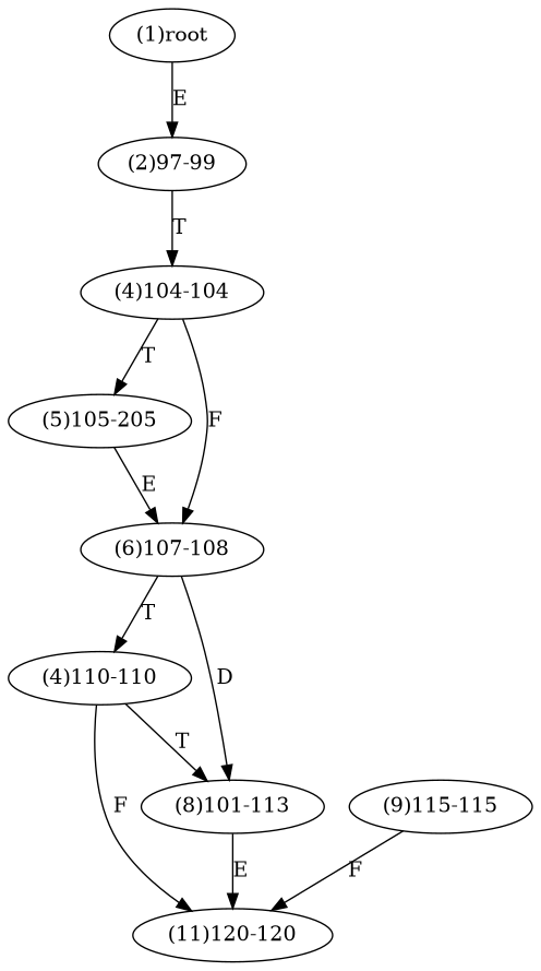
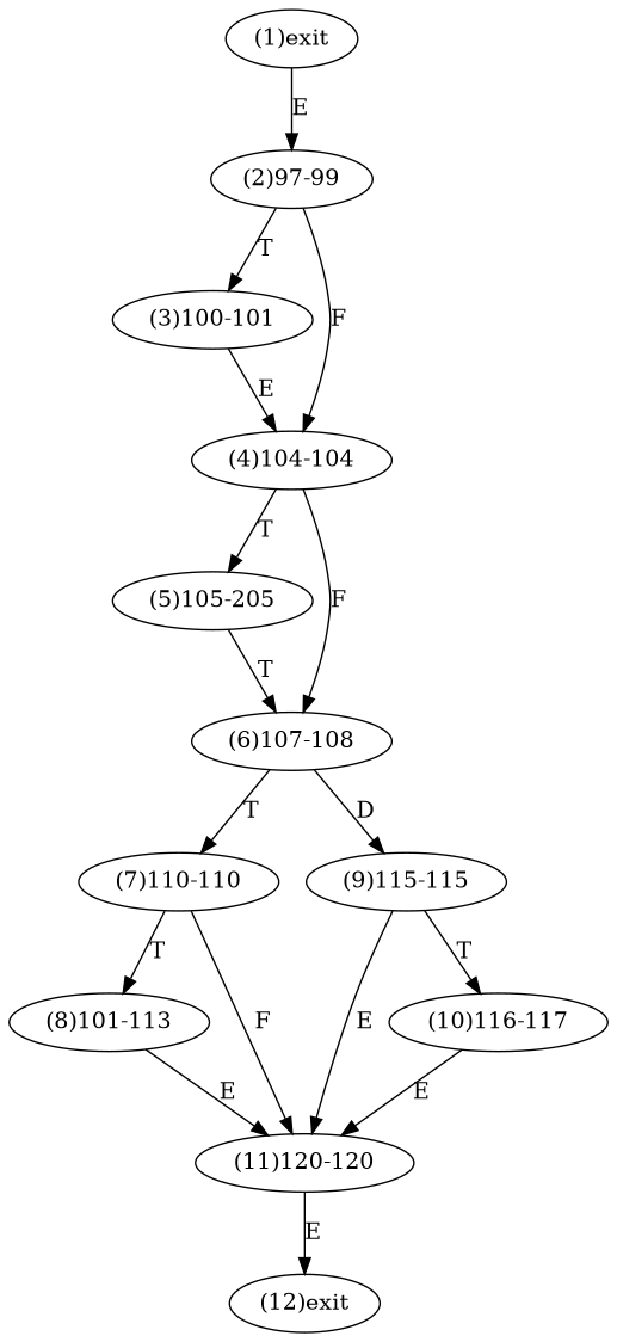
  digraph {
-   n1 [label="(1)root"]
+   n1 [label="(1)exit"]
    n2 [label="(2)97-99"]
+   n3 [label="(3)100-101"]
    n4 [label="(4)104-104"]
    n5 [label="(5)105-205"]
    n6 [label="(6)107-108"]
-   n7 [label="(4)110-110"]
+   n7 [label="(7)110-110"]
    n8 [label="(9)115-115"]
    n9 [label="(8)101-113"]
    n10 [label="(11)120-120"]
+   n11 [label="(10)116-117"]
+   n12 [label="(12)exit"]
    n1 -> n2 [label=E]
-   n2 -> n4 [label=T]
+   n2 -> n3 [label=T]
+   n2 -> n4 [label=F]
+   n3 -> n4 [label=E]
    n4 -> n5 [label=T]
    n4 -> n6 [label=F]
-   n5 -> n6 [label=E]
+   n5 -> n6 [label=T]
    n6 -> n7 [label=T]
-   n6 -> n9 [label=D]
+   n6 -> n8 [label=D]
    n7 -> n9 [label=T]
    n7 -> n10 [label=F]
-   n8 -> n10 [label=F]
+   n8 -> n10 [label=E]
+   n8 -> n11 [label=T]
    n9 -> n10 [label=E]
+   n10 -> n12 [label=E]
+   n11 -> n10 [label=E]
  }
